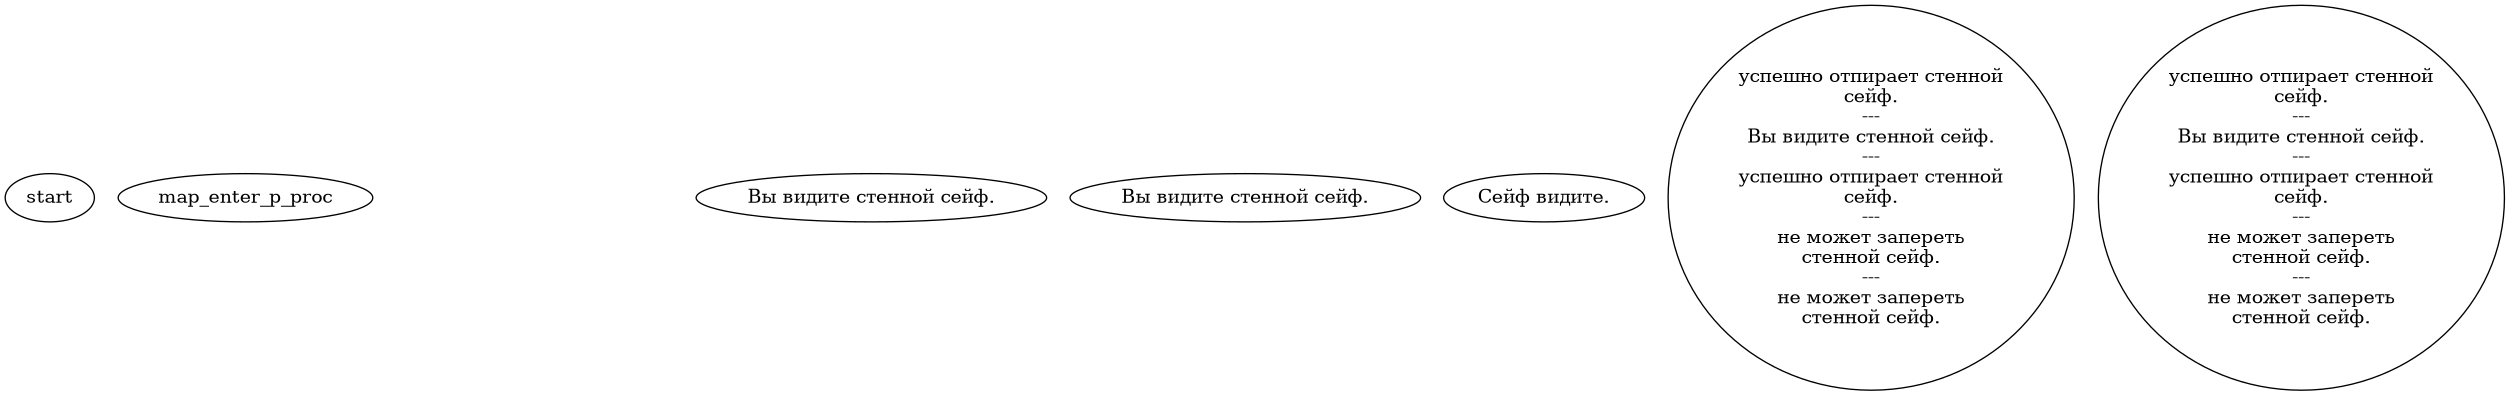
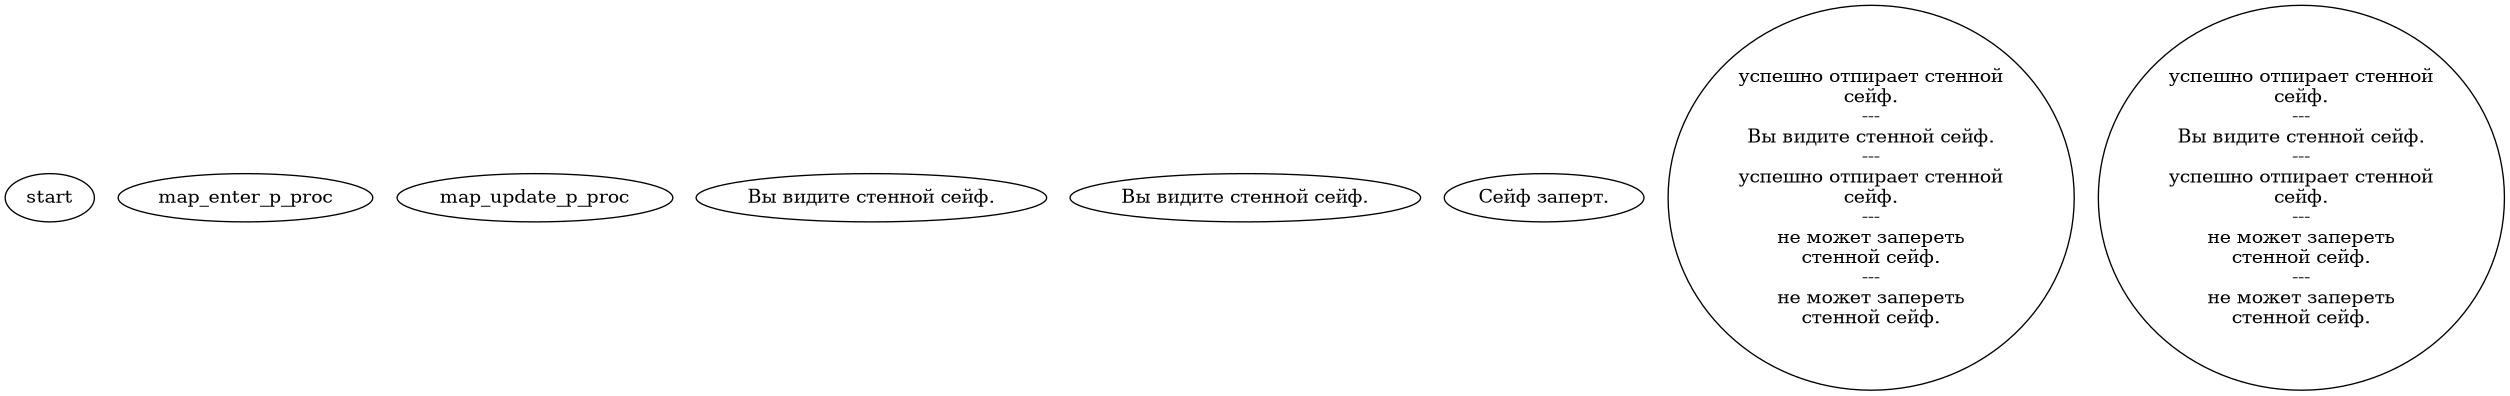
  digraph {
    node [color="#000000" fillcolor="#FFFFFF" style=filled]
    start
    map_enter_p_proc
+   map_update_p_proc
    n4 [label="Вы видите стенной сейф."]
    n5 [label="Вы видите стенной сейф."]
-   n6 [label="Сейф видите."]
+   n6 [label="Сейф заперт."]
    n7 [label="успешно отпирает стенной\nсейф.\n---\nВы видите стенной сейф.\n---\nуспешно отпирает стенной\nсейф.\n---\nне может запереть\nстенной сейф.\n---\nне может запереть\nстенной сейф."]
    n8 [label="успешно отпирает стенной\nсейф.\n---\nВы видите стенной сейф.\n---\nуспешно отпирает стенной\nсейф.\n---\nне может запереть\nстенной сейф.\n---\nне может запереть\nстенной сейф."]
  }
